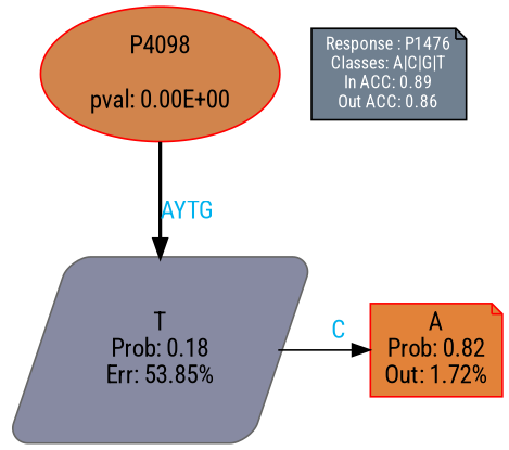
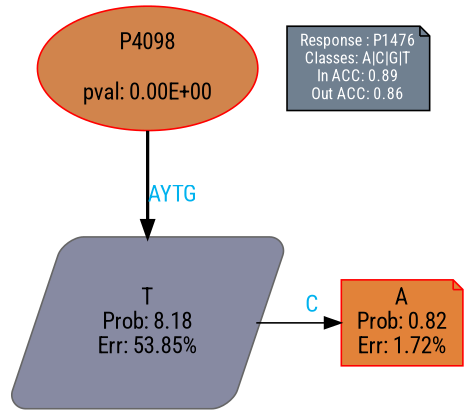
  digraph {
    fontname="Roboto Condensed"
    ranksep=equally
    splines=polylines
    node [color=red fontname="Roboto Condensed" shape=note style="filled, rounded"]
    edge [fontcolor=deepskyblue2 fontname="Roboto Condensed"]
-   n1 [color=gray40 fillcolor="#878aa2" label="T\nProb: 0.18\nErr: 53.85%" shape=parallelogram]
-   n2 [fillcolor="#e28239" label="A\nProb: 0.82\nOut: 1.72%"]
+   n1 [color=gray40 fillcolor="#878aa2" label="T\nProb: 8.18\nErr: 53.85%" shape=parallelogram]
+   n2 [fillcolor="#e28239" label="A\nProb: 0.82\nErr: 1.72%"]
    n3 [align=left color=black fillcolor=slategray fontcolor=white fontsize=10 label="Response : P1476\nClasses: A|C|G|T\nIn ACC: 0.89\nOut ACC: 0.86\n" style=filled]
    n4 [fillcolor="#d1844c" label="P4098\n\npval: 0.00E+00" shape=ellipse]
    subgraph sub_1 {
      rank=same
      n1
      n2
    }
    subgraph sub_2 {
      rank=same
      n3
      n4
    }
    n1 -> n2 [label=C style=solid]
    n4 -> n1 [label=AYTG style=bold]
  }
